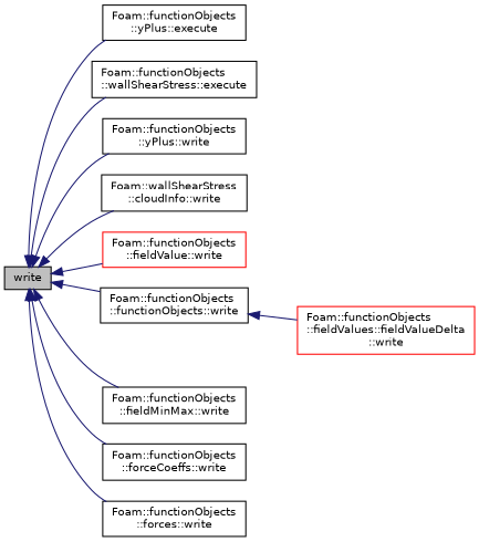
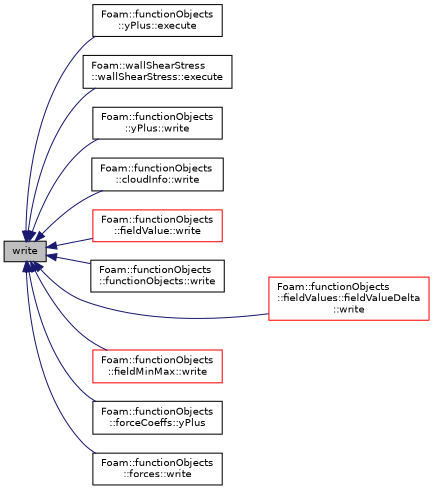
  digraph {
    rankdir=LR
    node [color=black fontname=Helvetica fontsize=10 shape=record]
    edge [color=midnightblue dir=back fontname=Helvetica fontsize=10 labelfontname=Helvetica labelfontsize=10 style=solid]
    n1 [fillcolor=grey75 fontcolor=black height=0.2 label=write style=filled width=0.4]
    n2 [height=0.2 label="Foam::functionObjects\l::yPlus::execute" width=0.4]
-   n3 [height=0.2 label="Foam::functionObjects\l::wallShearStress::execute" width=0.4]
+   n3 [height=0.2 label="Foam::wallShearStress\l::wallShearStress::execute" width=0.4]
    n4 [height=0.2 label="Foam::functionObjects\l::yPlus::write" width=0.4]
-   n5 [height=0.2 label="Foam::wallShearStress\l::cloudInfo::write" width=0.4]
+   n5 [height=0.2 label="Foam::functionObjects\l::cloudInfo::write" width=0.4]
    n6 [color=red height=0.2 label="Foam::functionObjects\l::fieldValue::write" width=0.4]
    n7 [height=0.2 label="Foam::functionObjects\l::functionObjects::write" width=0.4]
    n8 [color=red height=0.2 label="Foam::functionObjects\l::fieldValues::fieldValueDelta\l::write" width=0.4]
-   n9 [height=0.2 label="Foam::functionObjects\l::fieldMinMax::write" width=0.4]
-   n10 [height=0.2 label="Foam::functionObjects\l::forceCoeffs::write" width=0.4]
+   n9 [color=red height=0.2 label="Foam::functionObjects\l::fieldMinMax::write" width=0.4]
+   n10 [height=0.2 label="Foam::functionObjects\l::forceCoeffs::yPlus" width=0.4]
    n11 [height=0.2 label="Foam::functionObjects\l::forces::write" width=0.4]
    n1 -> n2
    n1 -> n3
    n1 -> n4
    n1 -> n5
    n1 -> n6
    n1 -> n7
-   n7 -> n8
+   n1 -> n8
    n1 -> n9
    n1 -> n10
    n1 -> n11
  }
